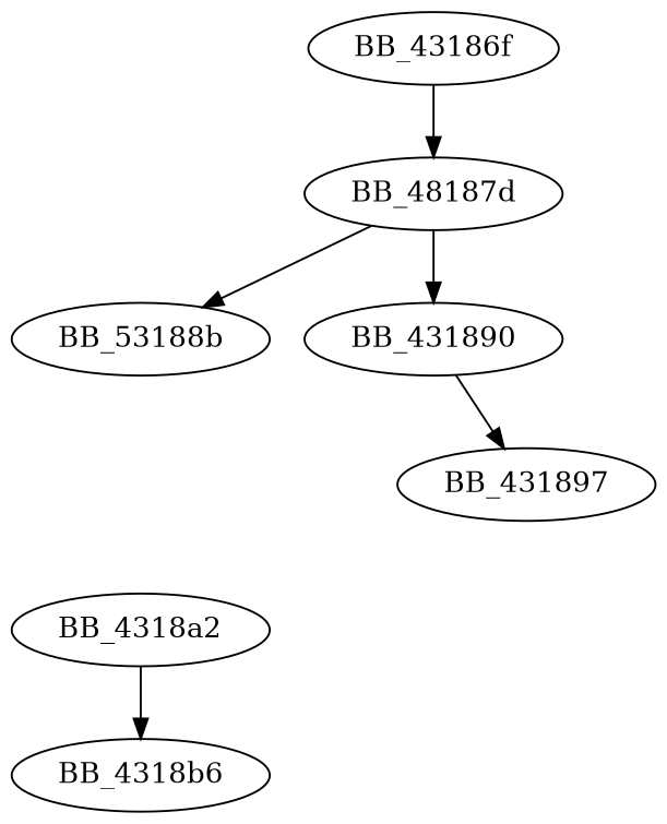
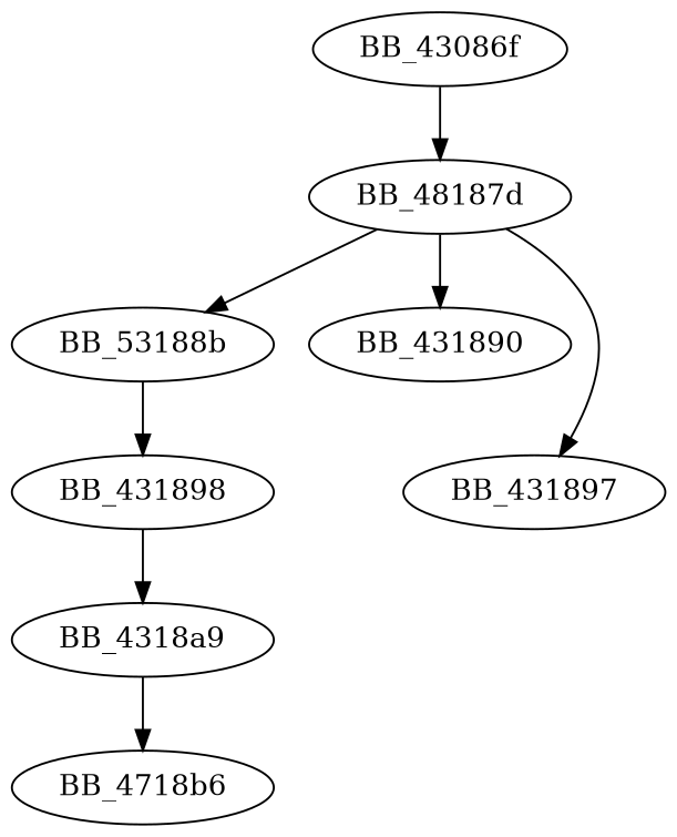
  digraph {
    n1 [label=BB_48187d]
-   BB_43186f
+   BB_43186f [label=BB_43086f]
    n3 [label=BB_53188b]
    BB_431890
+   BB_431898
    BB_431897
-   BB_4318a9 [label=BB_4318a2]
-   BB_4318b6
+   BB_4318a9
+   BB_4318b6 [label=BB_4718b6]
    n1 -> n3
    n1 -> BB_431890
    BB_43186f -> n1
-   BB_431890 -> BB_431897
+   n3 -> BB_431898
+   n1 -> BB_431897
+   BB_431898 -> BB_4318a9
    BB_4318a9 -> BB_4318b6
  }
